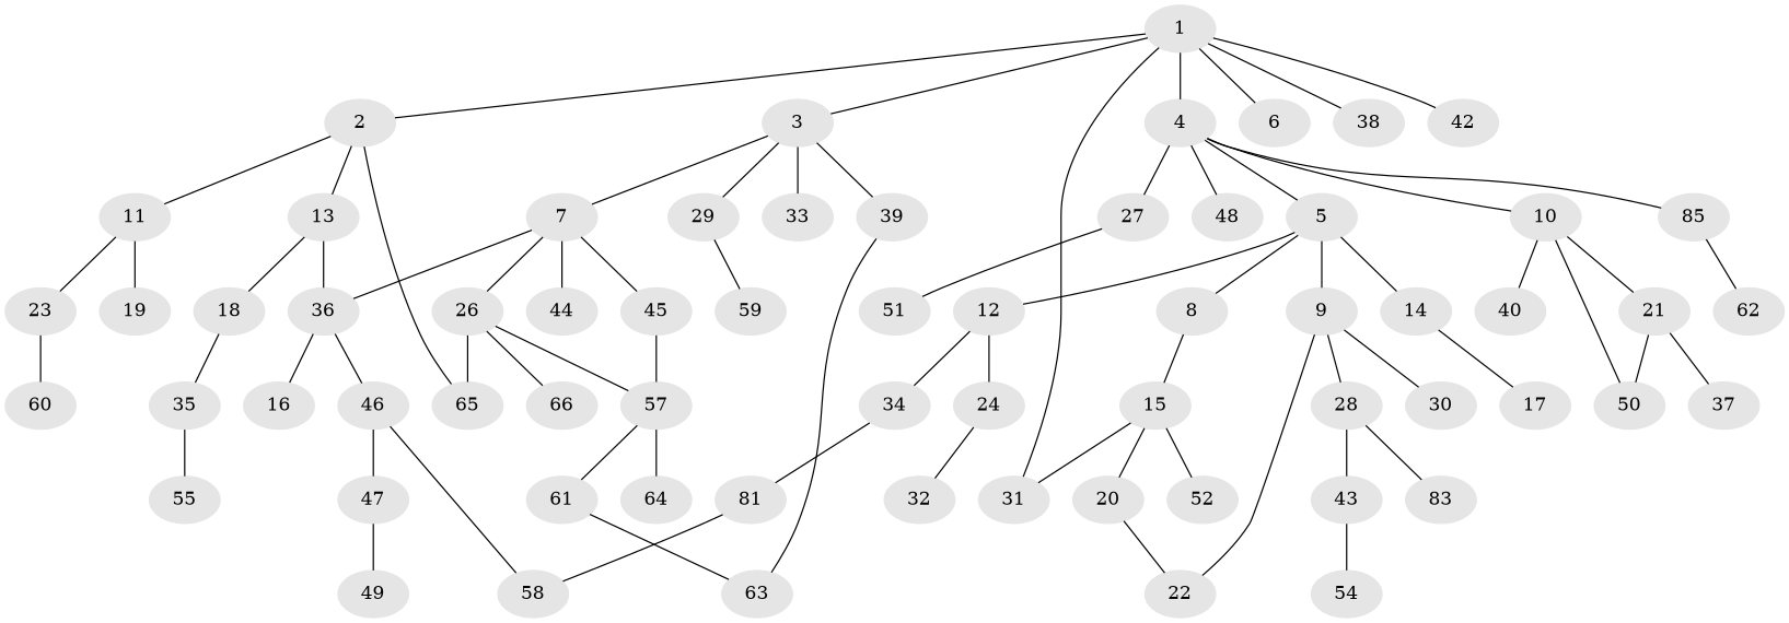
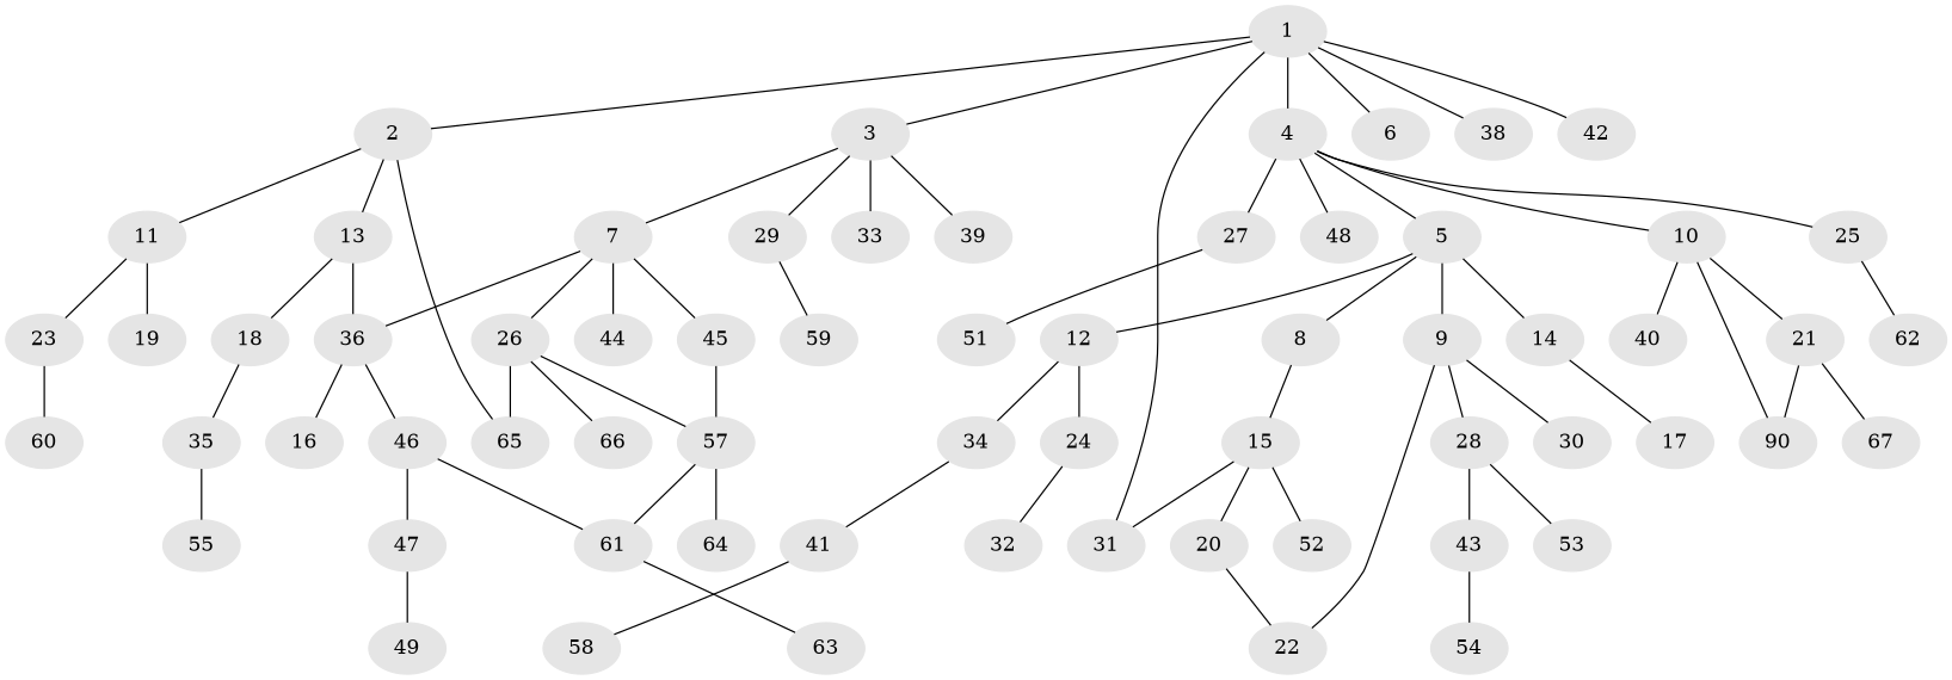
  graph {
    node [color=gray90 style=filled]
    1
    2
    3
    4
    6
    31
    38
    42
    11
    13
    65
    7
    29
    33
    39
    5
    10
-   25 [label=85]
+   25
    27
    48
    19
    23
    36
    18
    26
    44
    45
    59
    63
    8
    9
    12
    14
    21
    40
-   50
+   50 [label=90]
    62
    51
    15
    22
    28
    30
    24
    34
    17
    57
    66
    16
    46
    20
    52
    43
-   53 [label=83]
-   37
+   53
+   37 [label=67]
    60
    32
-   41 [label=81]
+   41
    35
    55
    61
    64
    54
    58
    47
    49
    1 -- 2
    1 -- 3
    1 -- 4
    1 -- 6
    1 -- 31
    1 -- 38
    1 -- 42
    2 -- 11
    2 -- 13
    2 -- 65
    3 -- 7
    3 -- 29
    3 -- 33
    3 -- 39
    4 -- 5
    4 -- 10
    4 -- 25
    4 -- 27
    4 -- 48
    11 -- 19
    11 -- 23
    13 -- 36
    13 -- 18
    7 -- 36
    7 -- 26
    7 -- 44
    7 -- 45
    29 -- 59
-   39 -- 63
    5 -- 8
    5 -- 9
    5 -- 12
    5 -- 14
    10 -- 21
    10 -- 40
    10 -- 50
    25 -- 62
    27 -- 51
    23 -- 60
    36 -- 16
    36 -- 46
    18 -- 35
    26 -- 65
    26 -- 57
    26 -- 66
    45 -- 57
    8 -- 15
    9 -- 22
    9 -- 28
    9 -- 30
    12 -- 24
    12 -- 34
    14 -- 17
    21 -- 50
    21 -- 37
    15 -- 31
    15 -- 20
    15 -- 52
    28 -- 43
    28 -- 53
    24 -- 32
    34 -- 41
    57 -- 61
    57 -- 64
-   46 -- 58
+   46 -- 61
    46 -- 47
    20 -- 22
    43 -- 54
    41 -- 58
    35 -- 55
    61 -- 63
    47 -- 49
  }
